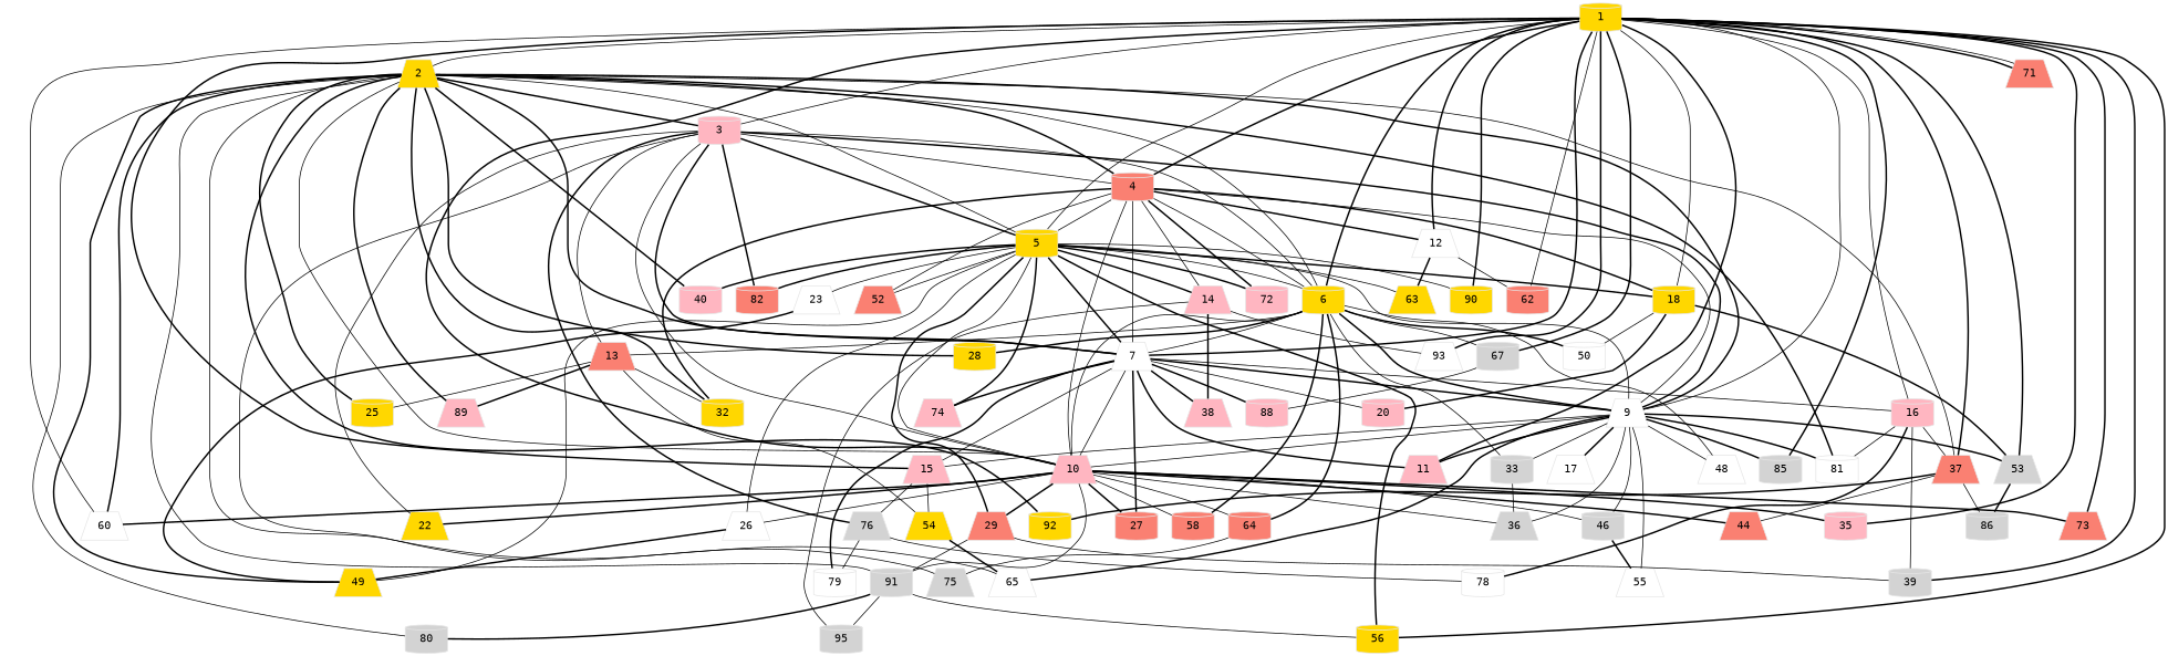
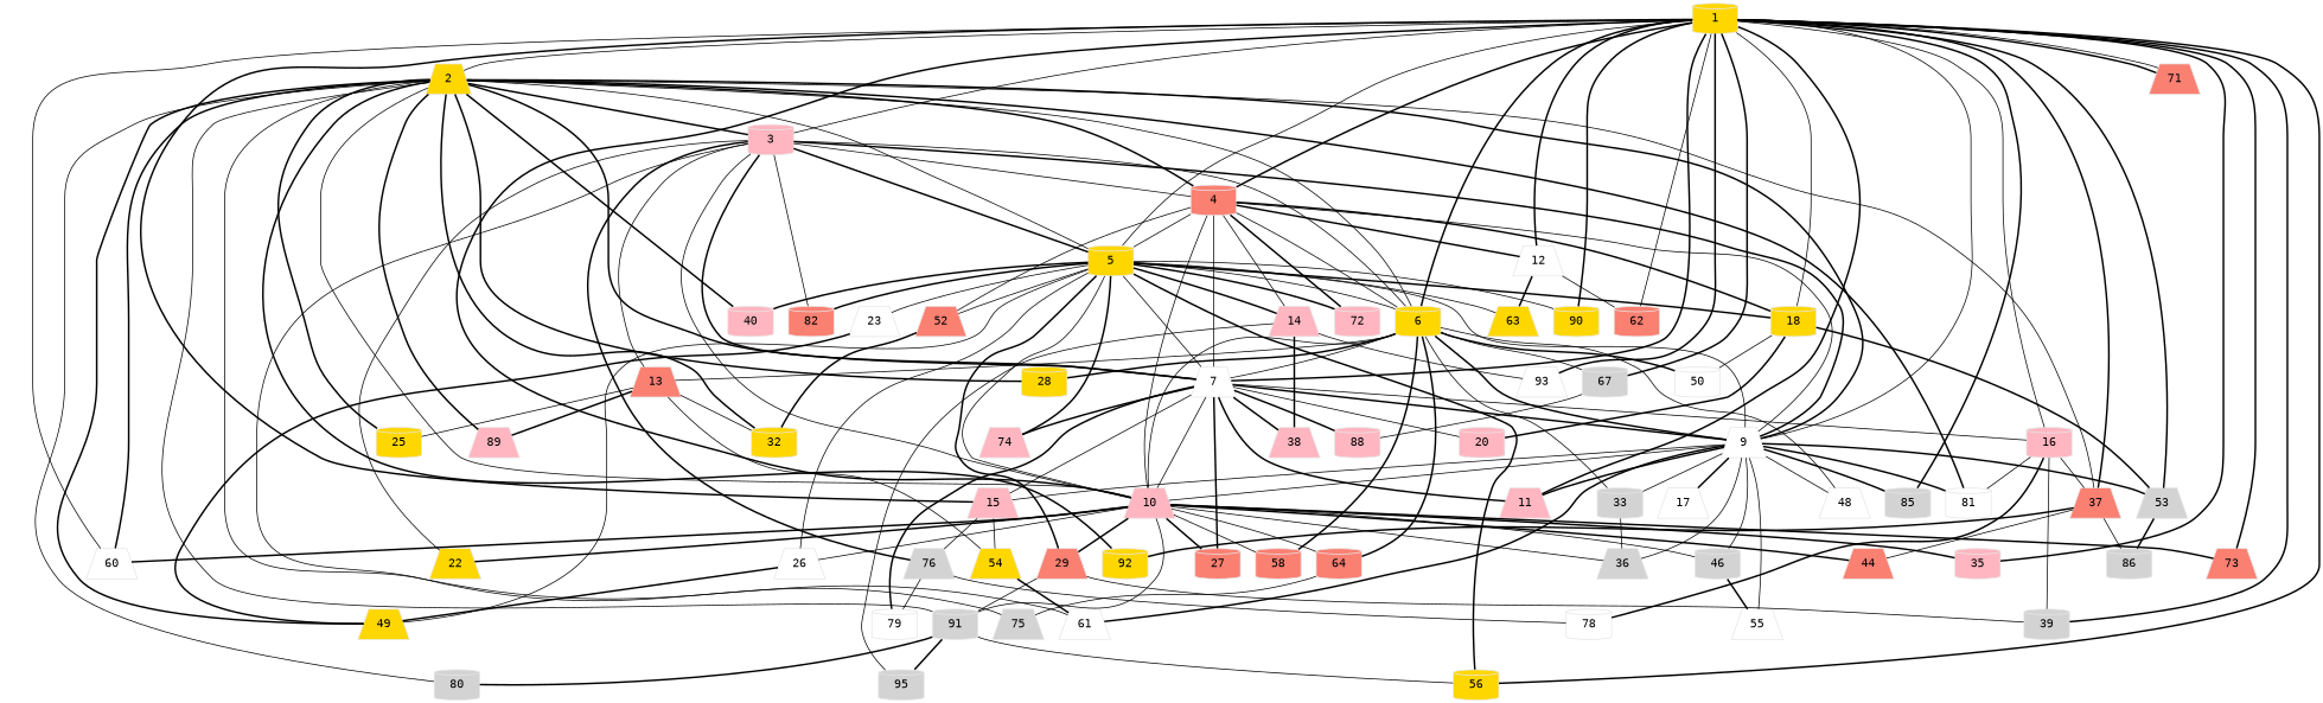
  graph {
    fontname="DejaVu Sans Mono"
    node [color=gray90 fillcolor=gold fontname="DejaVu Sans Mono" shape=cylinder style=filled]
    edge [fontname="DejaVu Sans Mono" style=bold]
    1 [super="+19"]
    2 [shape=trapezium super="+70"]
    3 [fillcolor=lightpink super="+30"]
    4 [fillcolor=salmon super="+47"]
    5 [super="+8"]
    6 [super="+91"]
    7 [fillcolor=white shape=trapezium super="+21"]
    9 [fillcolor=white shape=trapezium super="+94"]
    10 [fillcolor=lightpink shape=trapezium super="+24"]
    11 [fillcolor=lightpink shape=trapezium super="+34"]
    12 [fillcolor=white shape=trapezium]
    15 [fillcolor=lightpink shape=trapezium super="+57"]
    16 [fillcolor=lightpink super="+69"]
    18 [super="+42"]
    35 [fillcolor=lightpink]
    37 [fillcolor=salmon shape=trapezium super="+68"]
    39 [fillcolor=lightgrey]
    53 [fillcolor=lightgrey shape=trapezium super="+66"]
    56 [super="+83"]
    60 [fillcolor=white shape=trapezium]
    62 [fillcolor=salmon]
    67 [fillcolor=lightgrey]
    71 [fillcolor=salmon shape=trapezium]
    73 [fillcolor=salmon shape=trapezium]
    85 [fillcolor=lightgrey]
    90
    93 [fillcolor=white shape=trapezium]
    25
    28
    n30 [fillcolor=lightgrey label=91 super="+45"]
    32
    40 [fillcolor=lightpink super="+59"]
    49 [shape=trapezium super="+51"]
-   65 [fillcolor=white shape=trapezium super="+77"]
+   65 [fillcolor=white shape=trapezium super="+77" label=61]
    80 [fillcolor=lightgrey]
    81 [fillcolor=white]
    89 [fillcolor=lightpink shape=trapezium]
    92
    13 [fillcolor=salmon shape=trapezium super="+87"]
    22 [shape=trapezium]
    75 [fillcolor=lightgrey shape=trapezium]
    76 [fillcolor=lightgrey shape=trapezium]
    82 [fillcolor=salmon]
    14 [fillcolor=lightpink shape=trapezium]
    52 [fillcolor=salmon shape=trapezium]
    72 [fillcolor=lightpink]
    23 [fillcolor=white shape=trapezium super="+84"]
    26 [fillcolor=white shape=trapezium super="+43"]
    29 [fillcolor=salmon shape=trapezium]
    63 [shape=trapezium]
    74 [fillcolor=lightpink shape=trapezium]
    33 [fillcolor=lightgrey]
    48 [fillcolor=white shape=trapezium]
    50 [fillcolor=white]
    58 [fillcolor=salmon]
    64 [fillcolor=salmon]
    20 [fillcolor=lightpink]
    27 [fillcolor=salmon]
    38 [fillcolor=lightpink shape=trapezium super="+61"]
    79 [fillcolor=white]
    88 [fillcolor=lightpink]
    17 [fillcolor=white shape=trapezium]
    36 [fillcolor=lightgrey shape=trapezium super="+41"]
    46 [fillcolor=lightgrey]
    55 [fillcolor=white shape=trapezium]
    44 [fillcolor=salmon shape=trapezium]
    54 [shape=trapezium]
    78 [fillcolor=white]
    86 [fillcolor=lightgrey]
    95 [fillcolor=lightgrey]
    1 -- 2 [style=solid]
    1 -- 3 [style=solid]
    1 -- 4
    1 -- 5 [style=solid weight=3]
    1 -- 6
    1 -- 7
    1 -- 9 [style=solid]
    1 -- 10
    1 -- 11
    1 -- 12
    1 -- 15
    1 -- 16 [style=solid]
    1 -- 18 [style=solid]
    1 -- 35
    1 -- 37
    1 -- 39
    1 -- 53
    1 -- 56
    1 -- 60 [style=solid]
    1 -- 62 [style=solid]
    1 -- 67
    1 -- 71
    1 -- 71 [style=solid]
    1 -- 73
    1 -- 85
    1 -- 90
    1 -- 93
    2 -- 3
    2 -- 4
    2 -- 5 [style=solid weight=2]
    2 -- 6 [style=solid]
    2 -- 7
    2 -- 9
    2 -- 10 [style=solid]
    2 -- 37 [style=solid]
    2 -- 60
    2 -- 25
    2 -- 28
    2 -- n30 [style=solid]
    2 -- 32
    2 -- 40 [weight=2]
    2 -- 49
    2 -- 65 [style=solid]
    2 -- 80 [style=solid]
    2 -- 81
    2 -- 89
    2 -- 92
    3 -- 4 [style=solid]
    3 -- 5 [weight=2]
    3 -- 6 [style=solid]
    3 -- 7
    3 -- 9 [weight=2]
    3 -- 10 [style=solid weight=2]
    3 -- 13 [style=solid]
    3 -- 22 [style=solid]
    3 -- 75 [style=solid]
    3 -- 76
-   3 -- 82
+   3 -- 82 [style=solid]
    4 -- 5 [style=solid weight=2]
    4 -- 6 [style=solid]
    4 -- 7 [style=solid]
    4 -- 9 [style=solid]
    4 -- 10 [style=solid]
    4 -- 12
    4 -- 18
-   4 -- 32
+   52 -- 32
    4 -- 14 [style=solid]
    4 -- 52 [style=solid]
    4 -- 72
    5 -- 6 [style=solid weight=2]
-   5 -- 7 [weight=2]
+   5 -- 7 [style=solid weight=2]
    5 -- 9 [style=solid weight=2]
    5 -- 10 [style=solid weight=2]
    5 -- 18
    5 -- 56
    5 -- 90 [style=solid]
    5 -- 40
    5 -- 49 [style=solid]
    5 -- 82
    5 -- 14
    5 -- 52 [style=solid]
    5 -- 72
    5 -- 23 [style=solid weight=2]
    5 -- 26 [style=solid weight=2]
    5 -- 29
    5 -- 63 [style=solid]
    5 -- 74
    6 -- 7 [style=solid weight=2]
    6 -- 9
    6 -- 10 [style=solid]
    6 -- 67 [style=solid]
    6 -- 28
    6 -- 13 [style=solid]
    6 -- 33 [style=solid]
    6 -- 48 [style=solid]
    6 -- 50
    6 -- 58
    6 -- 64
    7 -- 9
    7 -- 10 [style=solid]
    7 -- 11
    7 -- 15 [style=solid]
    7 -- 16 [style=solid]
    7 -- 74
    7 -- 20 [style=solid]
    7 -- 27
    7 -- 38
    7 -- 79
    7 -- 88
    9 -- 10 [style=solid]
    9 -- 11
    9 -- 15 [style=solid]
    9 -- 53
    9 -- 85
    9 -- 65
    9 -- 81
    9 -- 33 [style=solid]
    9 -- 48 [style=solid]
    9 -- 17
    9 -- 36 [style=solid]
    9 -- 46 [style=solid]
    9 -- 55 [style=solid]
    10 -- 35
    10 -- 60
    10 -- 73
    10 -- n30 [style=solid]
    10 -- 22
    10 -- 26 [style=solid]
    10 -- 29
    10 -- 58 [style=solid]
    10 -- 64 [style=solid]
    10 -- 27
    10 -- 36 [style=solid]
    10 -- 46 [style=solid]
    10 -- 44
    12 -- 62 [style=solid]
    12 -- 63
    15 -- 76 [style=solid]
    15 -- 54 [style=solid]
    16 -- 37 [style=solid]
    16 -- 39 [style=solid]
    16 -- 81 [style=solid]
    16 -- 78
    18 -- 53
    18 -- 50 [style=solid]
    18 -- 20
    37 -- 92
    37 -- 44 [style=solid]
    37 -- 86 [style=solid]
    53 -- 86
    67 -- 88 [style=solid]
    n30 -- 56 [style=solid]
    n30 -- 80
-   n30 -- 95 [style=solid]
+   n30 -- 95
    13 -- 25 [style=solid]
    13 -- 32 [style=solid]
    13 -- 89
    13 -- 54 [style=solid]
    76 -- 79 [style=solid]
    76 -- 78 [style=solid]
    14 -- 93 [style=solid]
    14 -- 38
    14 -- 95 [style=solid]
    23 -- 49
    26 -- 49
    29 -- 39 [style=solid]
    29 -- n30 [style=solid]
    33 -- 36 [style=solid]
    64 -- 75 [style=solid]
    46 -- 55
    54 -- 65
  }
